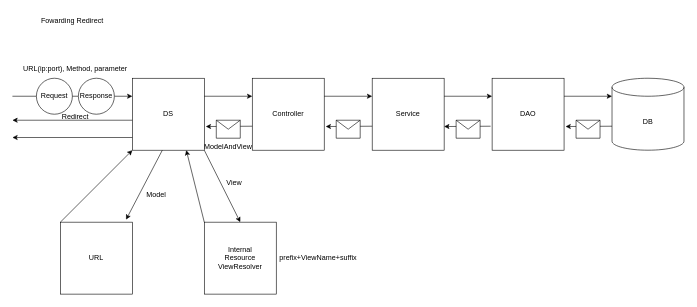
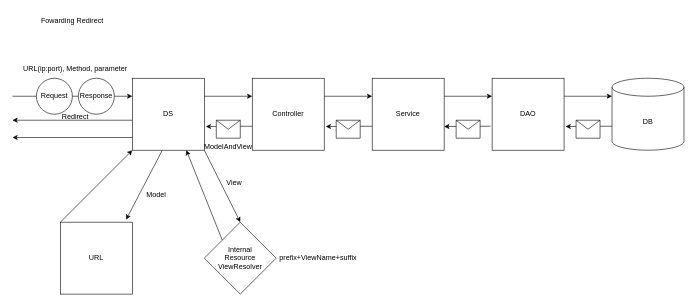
  <mxCell id="0" />
  <mxCell id="1" parent="0" />
  <mxCell id="2" value="" style="endArrow=classic;html=1;rounded=0;" parent="1" edge="1"><mxGeometry width="50" height="50" relative="1" as="geometry"><mxPoint x="180" y="395" as="sourcePoint" /><mxPoint x="120" y="455" as="targetPoint" /></mxGeometry></mxCell>
  <mxCell id="3" value="DB&lt;br&gt;" style="shape=cylinder3;whiteSpace=wrap;html=1;boundedLbl=1;backgroundOutline=1;size=15;" parent="1" vertex="1"><mxGeometry x="1020" y="130" width="120" height="120" as="geometry" /></mxCell>
  <mxCell id="4" value="Service&lt;br&gt;" style="rounded=0;whiteSpace=wrap;html=1;" parent="1" vertex="1"><mxGeometry x="620" y="130" width="120" height="120" as="geometry" /></mxCell>
  <mxCell id="5" value="Controller" style="rounded=0;whiteSpace=wrap;html=1;" parent="1" vertex="1"><mxGeometry x="420" y="130" width="120" height="120" as="geometry" /></mxCell>
  <mxCell id="6" value="DS&lt;br&gt;" style="rounded=0;whiteSpace=wrap;html=1;" parent="1" vertex="1"><mxGeometry x="220" y="130" width="120" height="120" as="geometry" /></mxCell>
  <mxCell id="7" value="URL" style="rounded=0;whiteSpace=wrap;html=1;" parent="1" vertex="1"><mxGeometry x="100" y="370" width="120" height="120" as="geometry" /></mxCell>
- <mxCell id="8" value="Internal&lt;br&gt;Resource&lt;br&gt;ViewResolver" style="rounded=0;whiteSpace=wrap;html=1;" parent="1" vertex="1"><mxGeometry y="370" width="120" height="120" as="geometry" x="340" /></mxCell>
+ <mxCell id="8" value="Internal&lt;br&gt;Resource&lt;br&gt;ViewResolver" style="rhombus;whiteSpace=wrap;html=1;" parent="1" vertex="1"><mxGeometry y="370" width="120" height="120" as="geometry" x="340" /></mxCell>
  <mxCell id="9" value="" style="endArrow=classic;html=1;rounded=0;entryX=0.75;entryY=1;entryDx=0;entryDy=0;exitX=0;exitY=0;exitDx=0;exitDy=0;" parent="1" source="8" target="6" edge="1"><mxGeometry width="50" height="50" relative="1" as="geometry"><mxPoint y="360" as="sourcePoint" x="340" /><mxPoint x="310" y="290" as="targetPoint" /></mxGeometry></mxCell>
  <mxCell id="10" value="DAO&lt;br&gt;" style="rounded=0;whiteSpace=wrap;html=1;" parent="1" vertex="1"><mxGeometry x="820" y="130" width="120" height="120" as="geometry" /></mxCell>
  <mxCell id="11" value="" style="endArrow=classic;html=1;rounded=0;" parent="1" edge="1"><mxGeometry width="50" height="50" relative="1" as="geometry"><mxPoint y="160" as="sourcePoint" x="340" /><mxPoint x="420" y="160" as="targetPoint" /></mxGeometry></mxCell>
  <mxCell id="12" value="" style="endArrow=classic;html=1;rounded=0;exitX=0;exitY=0.75;exitDx=0;exitDy=0;" parent="1" edge="1"><mxGeometry width="50" height="50" relative="1" as="geometry"><mxPoint x="220" y="200" as="sourcePoint" /><mxPoint x="20" y="200" as="targetPoint" /></mxGeometry></mxCell>
  <mxCell id="13" value="" style="endArrow=classic;html=1;rounded=0;entryX=1.021;entryY=0.671;entryDx=0;entryDy=0;exitX=0;exitY=0.75;exitDx=0;exitDy=0;entryPerimeter=0;" parent="1" target="10" edge="1"><mxGeometry width="50" height="50" relative="1" as="geometry"><mxPoint x="1020" y="210" as="sourcePoint" /><mxPoint x="970" y="210" as="targetPoint" /></mxGeometry></mxCell>
  <mxCell id="14" value="" style="endArrow=classic;html=1;rounded=0;entryX=0;entryY=1;entryDx=0;entryDy=0;exitX=0;exitY=0;exitDx=0;exitDy=0;" parent="1" source="7" target="6" edge="1"><mxGeometry width="50" height="50" relative="1" as="geometry"><mxPoint x="170" y="310" as="sourcePoint" /><mxPoint x="210" y="282.5" as="targetPoint" /></mxGeometry></mxCell>
  <mxCell id="15" value="" style="endArrow=classic;html=1;rounded=0;entryX=0.913;entryY=-0.035;entryDx=0;entryDy=0;entryPerimeter=0;" parent="1" target="7" edge="1"><mxGeometry width="50" height="50" relative="1" as="geometry"><mxPoint x="270" y="250" as="sourcePoint" /><mxPoint x="260" y="330" as="targetPoint" /></mxGeometry></mxCell>
  <mxCell id="16" value="" style="endArrow=classic;html=1;rounded=0;startArrow=none;" parent="1" source="33" edge="1"><mxGeometry width="50" height="50" relative="1" as="geometry"><mxPoint x="20" y="160" as="sourcePoint" /><mxPoint x="220" y="160" as="targetPoint" /></mxGeometry></mxCell>
  <mxCell id="17" value="prefix+ViewName+suffix&lt;br&gt;" style="text;html=1;strokeColor=none;fillColor=none;align=center;verticalAlign=middle;whiteSpace=wrap;rounded=0;" parent="1" vertex="1"><mxGeometry x="500" y="415" width="60" height="30" as="geometry" /></mxCell>
  <mxCell id="18" value="Model" style="text;html=1;strokeColor=none;fillColor=none;align=center;verticalAlign=middle;whiteSpace=wrap;rounded=0;" parent="1" vertex="1"><mxGeometry x="230" y="310" width="60" height="30" as="geometry" /></mxCell>
  <mxCell id="19" value="" style="endArrow=classic;html=1;rounded=0;" parent="1" edge="1"><mxGeometry width="50" height="50" relative="1" as="geometry"><mxPoint x="540" y="160" as="sourcePoint" /><mxPoint x="620" y="160" as="targetPoint" /></mxGeometry></mxCell>
  <mxCell id="20" value="" style="endArrow=classic;html=1;rounded=0;" parent="1" edge="1"><mxGeometry width="50" height="50" relative="1" as="geometry"><mxPoint x="740" y="160" as="sourcePoint" /><mxPoint x="820" y="160" as="targetPoint" /></mxGeometry></mxCell>
  <mxCell id="21" value="" style="endArrow=classic;html=1;rounded=0;" parent="1" edge="1"><mxGeometry width="50" height="50" relative="1" as="geometry"><mxPoint x="940" y="160" as="sourcePoint" /><mxPoint x="1020" y="160" as="targetPoint" /></mxGeometry></mxCell>
  <mxCell id="22" value="" style="endArrow=classic;html=1;rounded=0;entryX=1.021;entryY=0.671;entryDx=0;entryDy=0;exitX=0;exitY=0.75;exitDx=0;exitDy=0;entryPerimeter=0;" parent="1" edge="1"><mxGeometry width="50" height="50" relative="1" as="geometry"><mxPoint x="817.48" y="210" as="sourcePoint" /><mxPoint x="740" y="210.52" as="targetPoint" /></mxGeometry></mxCell>
  <mxCell id="23" value="" style="shape=message;html=1;html=1;outlineConnect=0;labelPosition=center;verticalLabelPosition=bottom;align=center;verticalAlign=top;" parent="1" vertex="1"><mxGeometry x="960" y="200" width="40" height="30" as="geometry" /></mxCell>
  <mxCell id="24" value="" style="shape=message;html=1;html=1;outlineConnect=0;labelPosition=center;verticalLabelPosition=bottom;align=center;verticalAlign=top;" parent="1" vertex="1"><mxGeometry x="760" y="200" width="40" height="30" as="geometry" /></mxCell>
  <mxCell id="25" value="" style="endArrow=classic;html=1;rounded=0;entryX=1.021;entryY=0.671;entryDx=0;entryDy=0;exitX=0;exitY=0.75;exitDx=0;exitDy=0;entryPerimeter=0;" parent="1" edge="1"><mxGeometry width="50" height="50" relative="1" as="geometry"><mxPoint x="620" y="210" as="sourcePoint" /><mxPoint x="542.52" y="210.52" as="targetPoint" /></mxGeometry></mxCell>
  <mxCell id="26" value="" style="endArrow=classic;html=1;rounded=0;entryX=1.021;entryY=0.671;entryDx=0;entryDy=0;exitX=0;exitY=0.75;exitDx=0;exitDy=0;entryPerimeter=0;" parent="1" edge="1"><mxGeometry width="50" height="50" relative="1" as="geometry"><mxPoint x="420" y="210" as="sourcePoint" /><mxPoint x="342.52" y="210.52" as="targetPoint" /></mxGeometry></mxCell>
  <mxCell id="27" value="" style="shape=message;html=1;html=1;outlineConnect=0;labelPosition=center;verticalLabelPosition=bottom;align=center;verticalAlign=top;" parent="1" vertex="1"><mxGeometry x="560" y="200" width="40" height="30" as="geometry" /></mxCell>
  <mxCell id="28" value="" style="shape=message;html=1;html=1;outlineConnect=0;labelPosition=center;verticalLabelPosition=bottom;align=center;verticalAlign=top;" parent="1" vertex="1"><mxGeometry x="360" y="200" width="40" height="30" as="geometry" /></mxCell>
  <mxCell id="29" value="ModelAndView" style="text;html=1;strokeColor=none;fillColor=none;align=center;verticalAlign=middle;whiteSpace=wrap;rounded=0;" parent="1" vertex="1"><mxGeometry x="350" y="230" width="60" height="30" as="geometry" /></mxCell>
  <mxCell id="30" value="" style="endArrow=none;html=1;rounded=0;" parent="1" target="31" edge="1"><mxGeometry width="50" height="50" relative="1" as="geometry"><mxPoint x="20" y="160" as="sourcePoint" /><mxPoint x="220" y="160" as="targetPoint" /></mxGeometry></mxCell>
  <mxCell id="31" value="Request" style="ellipse;whiteSpace=wrap;html=1;aspect=fixed;" parent="1" vertex="1"><mxGeometry x="60" y="130" width="60" height="60" as="geometry" /></mxCell>
  <mxCell id="32" value="" style="endArrow=none;html=1;rounded=0;startArrow=none;" parent="1" source="31" target="33" edge="1"><mxGeometry width="50" height="50" relative="1" as="geometry"><mxPoint x="120" y="160" as="sourcePoint" /><mxPoint x="220" y="160" as="targetPoint" /></mxGeometry></mxCell>
  <mxCell id="33" value="Response" style="ellipse;whiteSpace=wrap;html=1;aspect=fixed;" parent="1" vertex="1"><mxGeometry x="130" y="130" width="60" height="60" as="geometry" /></mxCell>
  <mxCell id="34" value="URL(ip:port), Method, parameter" style="text;html=1;strokeColor=none;fillColor=none;align=center;verticalAlign=middle;whiteSpace=wrap;rounded=0;" parent="1" vertex="1"><mxGeometry x="20" y="100" width="210" height="30" as="geometry" /></mxCell>
  <mxCell id="35" value="" style="endArrow=classic;html=1;rounded=0;exitX=0;exitY=0.75;exitDx=0;exitDy=0;" parent="1" edge="1"><mxGeometry width="50" height="50" relative="1" as="geometry"><mxPoint x="220" y="228.82" as="sourcePoint" /><mxPoint x="20" y="228.82" as="targetPoint" /></mxGeometry></mxCell>
  <mxCell id="36" value="Redirect" style="text;html=1;strokeColor=none;fillColor=none;align=center;verticalAlign=middle;whiteSpace=wrap;rounded=0;" parent="1" vertex="1"><mxGeometry x="95" y="180" width="60" height="30" as="geometry" /></mxCell>
  <mxCell id="37" value="" style="endArrow=classic;html=1;rounded=0;entryX=0.5;entryY=0;entryDx=0;entryDy=0;" parent="1" target="8" edge="1"><mxGeometry width="50" height="50" relative="1" as="geometry"><mxPoint y="250" as="sourcePoint" x="340" /><mxPoint x="400" y="320" as="targetPoint" /></mxGeometry></mxCell>
  <mxCell id="38" value="View" style="text;html=1;strokeColor=none;fillColor=none;align=center;verticalAlign=middle;whiteSpace=wrap;rounded=0;" parent="1" vertex="1"><mxGeometry x="360" y="290" width="60" height="30" as="geometry" /></mxCell>
  <mxCell id="39" value="Fowarding Redirect" style="text;html=1;strokeColor=none;fillColor=none;align=center;verticalAlign=middle;whiteSpace=wrap;rounded=0;" parent="1" vertex="1"><mxGeometry x="60" y="20" width="120" height="30" as="geometry" /></mxCell>
